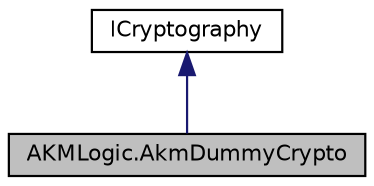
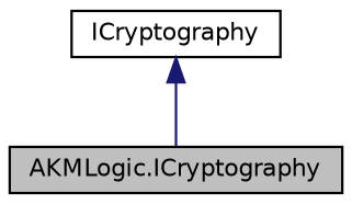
  digraph {
    node [color=black fontname=Helvetica fontsize=10 shape=record style=filled]
-   n1 [fillcolor=grey75 fontcolor=black height=0.2 label="AKMLogic.AkmDummyCrypto" width=0.4]
+   n1 [fillcolor=grey75 fontcolor=black height=0.2 label="AKMLogic.ICryptography" width=0.4]
    n2 [fillcolor=white height=0.2 label=ICryptography width=0.4]
    n2 -> n1 [color=midnightblue dir=back fontname=Helvetica fontsize=10 labelfontname=Helvetica labelfontsize=10 style=solid]
  }
